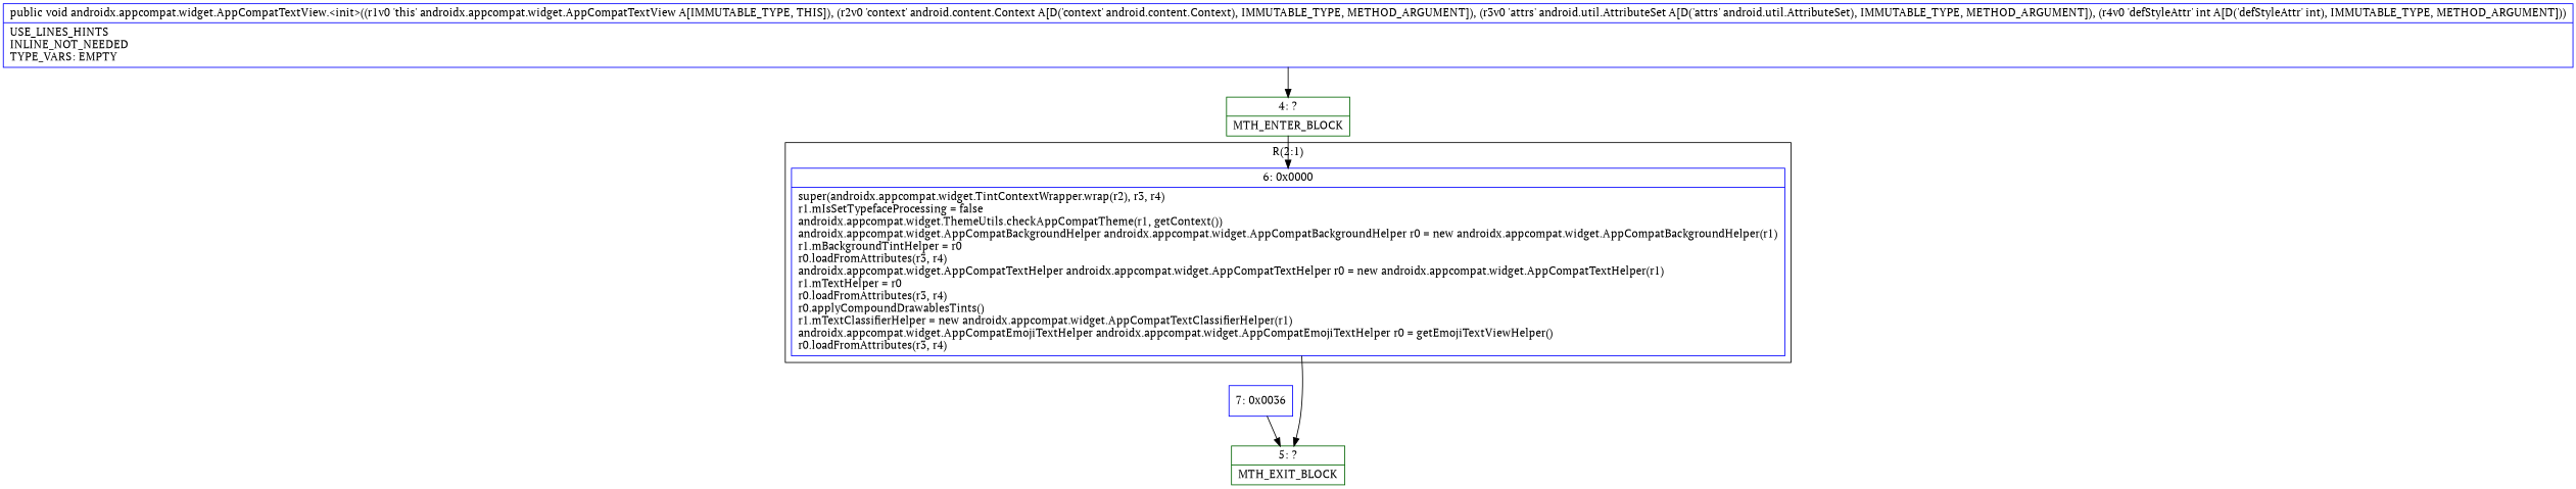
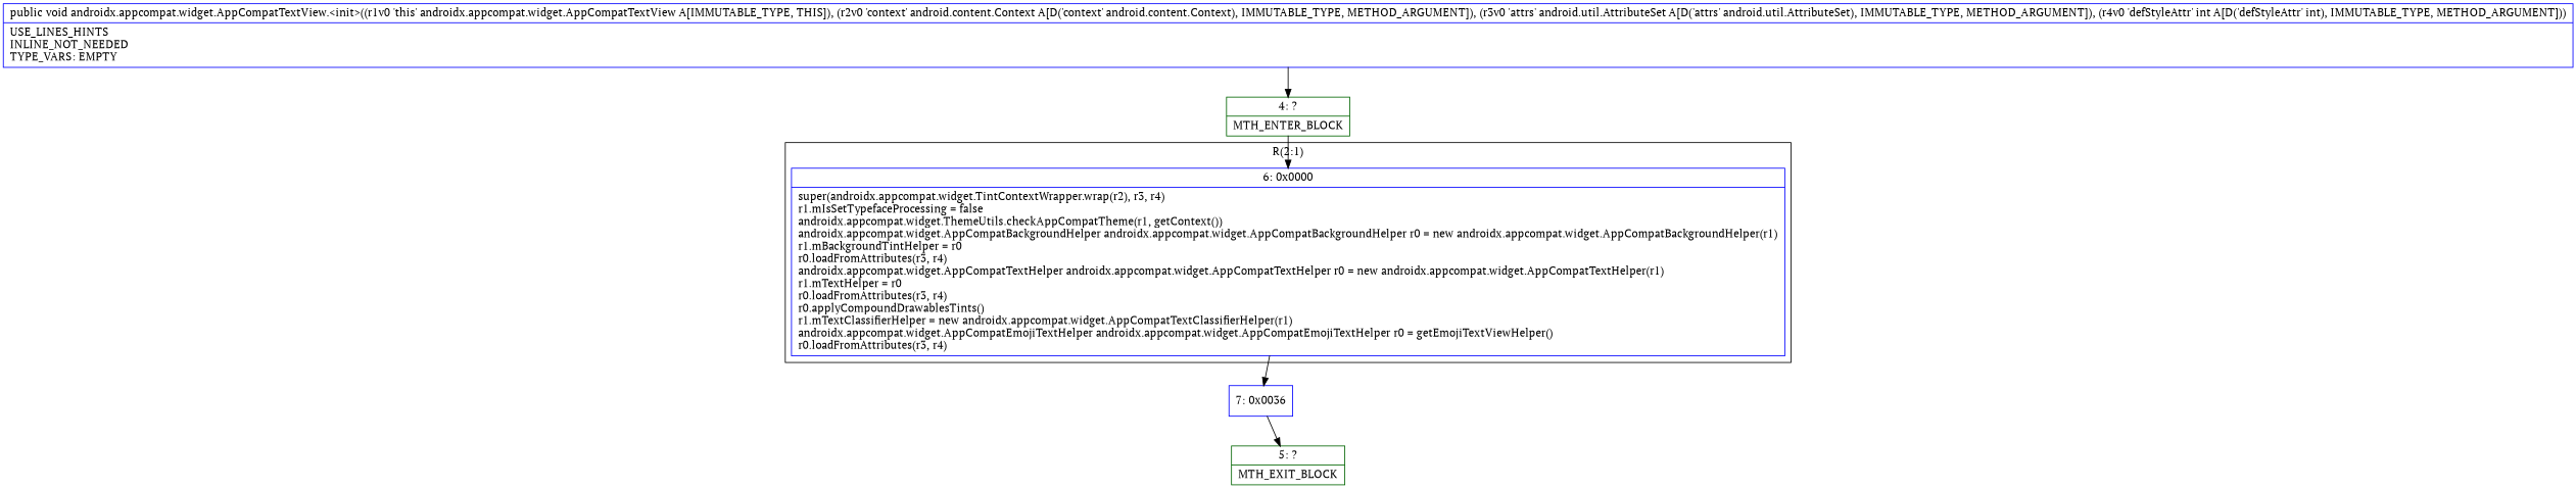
  digraph {
    fontname="PT Serif"
    node [color=blue fontname="PT Serif" shape=record]
    edge [fontname="PT Serif"]
    n1 [label="{6\:\ 0x0000|super(androidx.appcompat.widget.TintContextWrapper.wrap(r2), r3, r4)\lr1.mIsSetTypefaceProcessing = false\landroidx.appcompat.widget.ThemeUtils.checkAppCompatTheme(r1, getContext())\landroidx.appcompat.widget.AppCompatBackgroundHelper androidx.appcompat.widget.AppCompatBackgroundHelper r0 = new androidx.appcompat.widget.AppCompatBackgroundHelper(r1)\lr1.mBackgroundTintHelper = r0\lr0.loadFromAttributes(r3, r4)\landroidx.appcompat.widget.AppCompatTextHelper androidx.appcompat.widget.AppCompatTextHelper r0 = new androidx.appcompat.widget.AppCompatTextHelper(r1)\lr1.mTextHelper = r0\lr0.loadFromAttributes(r3, r4)\lr0.applyCompoundDrawablesTints()\lr1.mTextClassifierHelper = new androidx.appcompat.widget.AppCompatTextClassifierHelper(r1)\landroidx.appcompat.widget.AppCompatEmojiTextHelper androidx.appcompat.widget.AppCompatEmojiTextHelper r0 = getEmojiTextViewHelper()\lr0.loadFromAttributes(r3, r4)\l}"]
    n2 [label="{7\:\ 0x0036}"]
    n3 [color=darkgreen label="{5\:\ ?|MTH_EXIT_BLOCK\l}"]
    n4 [color=darkgreen label="{4\:\ ?|MTH_ENTER_BLOCK\l}"]
    n5 [label="{public void androidx.appcompat.widget.AppCompatTextView.\<init\>((r1v0 'this' androidx.appcompat.widget.AppCompatTextView A[IMMUTABLE_TYPE, THIS]), (r2v0 'context' android.content.Context A[D('context' android.content.Context), IMMUTABLE_TYPE, METHOD_ARGUMENT]), (r3v0 'attrs' android.util.AttributeSet A[D('attrs' android.util.AttributeSet), IMMUTABLE_TYPE, METHOD_ARGUMENT]), (r4v0 'defStyleAttr' int A[D('defStyleAttr' int), IMMUTABLE_TYPE, METHOD_ARGUMENT]))  | USE_LINES_HINTS\lINLINE_NOT_NEEDED\lTYPE_VARS: EMPTY\l}"]
    subgraph cluster_1 {
      label="R(2:1)"
      n1
    }
-   n1 -> n3
+   n1 -> n2
    n2 -> n3
    n4 -> n1
    n5 -> n4
  }
